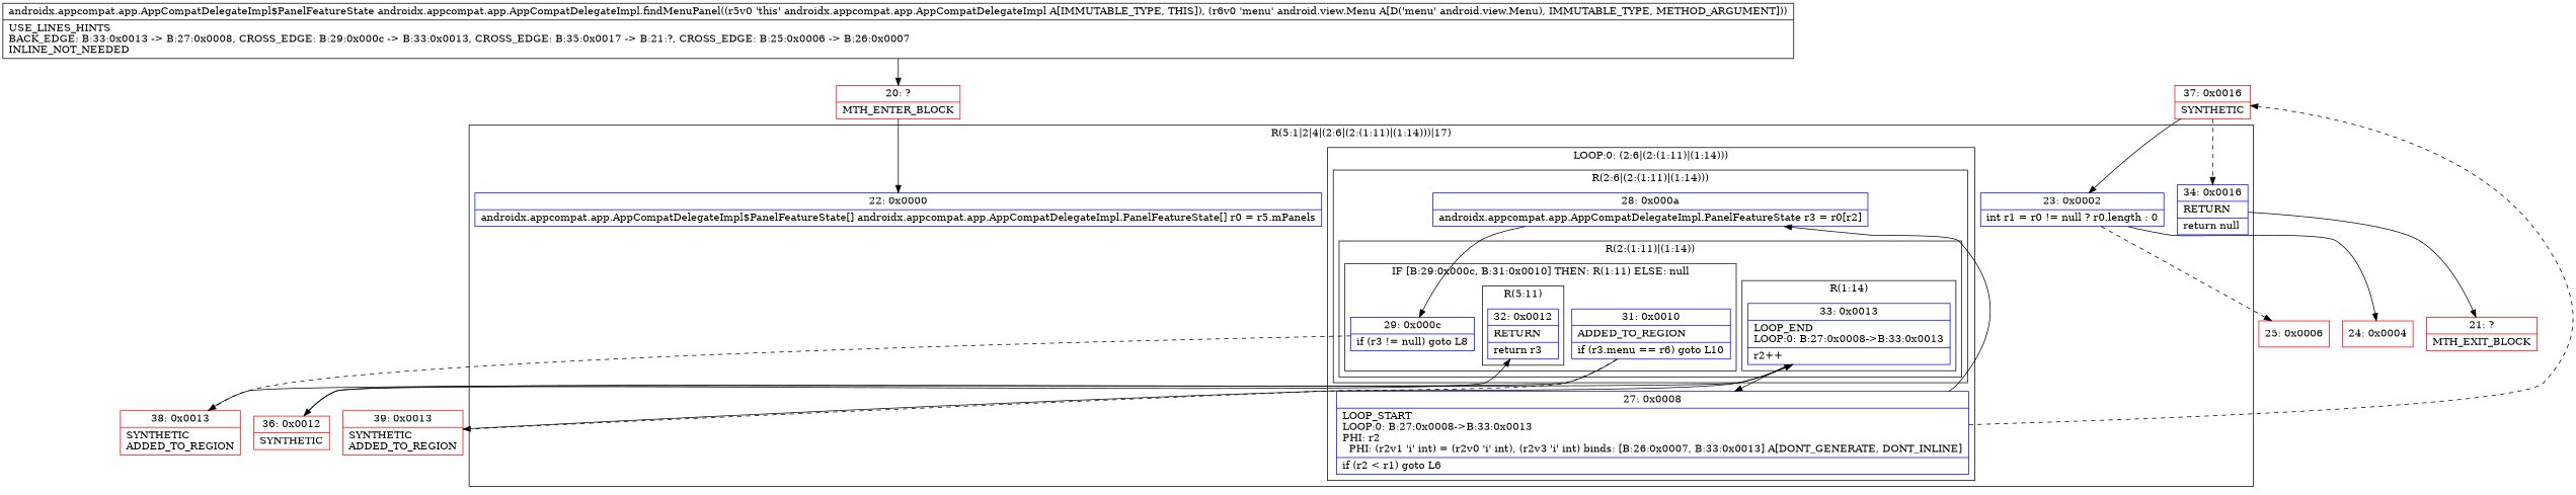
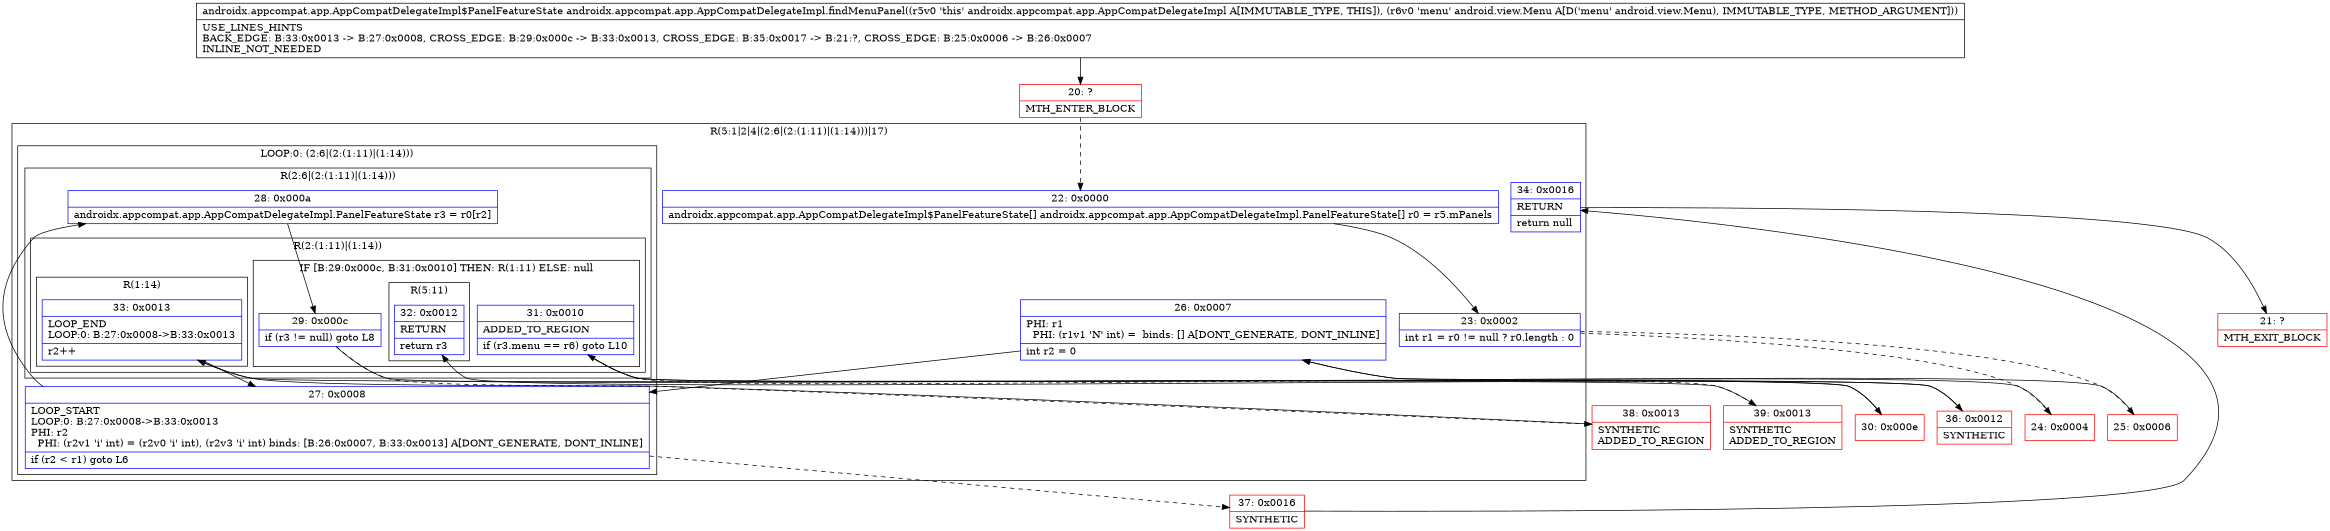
  digraph {
    node [color=blue shape=record]
    n1 [label="{32\:\ 0x0012|RETURN\l|return r3\l}"]
    n2 [label="{29\:\ 0x000c|if (r3 != null) goto L8\l}"]
    n3 [label="{31\:\ 0x0010|ADDED_TO_REGION\l|if (r3.menu == r6) goto L10\l}"]
    n4 [label="{33\:\ 0x0013|LOOP_END\lLOOP:0: B:27:0x0008\-\>B:33:0x0013\l|r2++\l}"]
    n5 [label="{28\:\ 0x000a|androidx.appcompat.app.AppCompatDelegateImpl.PanelFeatureState r3 = r0[r2]\l}"]
    n6 [label="{27\:\ 0x0008|LOOP_START\lLOOP:0: B:27:0x0008\-\>B:33:0x0013\lPHI: r2 \l  PHI: (r2v1 'i' int) = (r2v0 'i' int), (r2v3 'i' int) binds: [B:26:0x0007, B:33:0x0013] A[DONT_GENERATE, DONT_INLINE]\l|if (r2 \< r1) goto L6\l}"]
    n7 [label="{22\:\ 0x0000|androidx.appcompat.app.AppCompatDelegateImpl$PanelFeatureState[] androidx.appcompat.app.AppCompatDelegateImpl.PanelFeatureState[] r0 = r5.mPanels\l}"]
    n8 [label="{23\:\ 0x0002|int r1 = r0 != null ? r0.length : 0\l}"]
+   n9 [label="{26\:\ 0x0007|PHI: r1 \l  PHI: (r1v1 'N' int) =  binds: [] A[DONT_GENERATE, DONT_INLINE]\l|int r2 = 0\l}"]
    n10 [label="{34\:\ 0x0016|RETURN\l|return null\l}"]
+   n11 [color=red label="{30\:\ 0x000e}"]
    n12 [color=red label="{38\:\ 0x0013|SYNTHETIC\lADDED_TO_REGION\l}"]
    n13 [color=red label="{36\:\ 0x0012|SYNTHETIC\l}"]
    n14 [color=red label="{39\:\ 0x0013|SYNTHETIC\lADDED_TO_REGION\l}"]
    n15 [color=red label="{37\:\ 0x0016|SYNTHETIC\l}"]
    n16 [color=red label="{24\:\ 0x0004}"]
    n17 [color=red label="{25\:\ 0x0006}"]
    n18 [color=red label="{21\:\ ?|MTH_EXIT_BLOCK\l}"]
    n19 [color=red label="{20\:\ ?|MTH_ENTER_BLOCK\l}"]
    n20 [label="{androidx.appcompat.app.AppCompatDelegateImpl$PanelFeatureState androidx.appcompat.app.AppCompatDelegateImpl.findMenuPanel((r5v0 'this' androidx.appcompat.app.AppCompatDelegateImpl A[IMMUTABLE_TYPE, THIS]), (r6v0 'menu' android.view.Menu A[D('menu' android.view.Menu), IMMUTABLE_TYPE, METHOD_ARGUMENT]))  | USE_LINES_HINTS\lBACK_EDGE: B:33:0x0013 \-\> B:27:0x0008, CROSS_EDGE: B:29:0x000c \-\> B:33:0x0013, CROSS_EDGE: B:35:0x0017 \-\> B:21:?, CROSS_EDGE: B:25:0x0006 \-\> B:26:0x0007\lINLINE_NOT_NEEDED\l}" color=""]
    subgraph cluster_1 {
      label="R(5:1|2|4|(2:6|(2:(1:11)|(1:14)))|17)"
      n7
      n8
+     n9
      n10
      subgraph cluster_2 {
        label="LOOP:0: (2:6|(2:(1:11)|(1:14)))"
        n6
        subgraph cluster_3 {
          label="R(2:6|(2:(1:11)|(1:14)))"
          n5
          subgraph cluster_4 {
            label="R(2:(1:11)|(1:14))"
            subgraph cluster_5 {
              label="IF [B:29:0x000c, B:31:0x0010] THEN: R(1:11) ELSE: null"
              n2
              n3
              subgraph cluster_6 {
                label="R(5:11)"
                n1
              }
            }
            subgraph cluster_7 {
              label="R(1:14)"
              n4
            }
          }
        }
      }
    }
+   n2 -> n11
    n2 -> n12 [style=dashed]
    n3 -> n13
    n3 -> n14 [style=dashed]
    n4 -> n6
    n5 -> n2
    n6 -> n5
    n6 -> n15 [style=dashed]
-   n15 -> n8
-   n8 -> n16
+   n7 -> n8
+   n8 -> n16 [style=dashed]
    n8 -> n17 [style=dashed]
+   n9 -> n6
    n10 -> n18
+   n11 -> n3
    n12 -> n4
    n13 -> n1
    n14 -> n4
-   n15 -> n10 [style=dashed]
-   n19 -> n7
+   n15 -> n10
+   n16 -> n9
+   n17 -> n9
+   n19 -> n7 [style=dashed]
    n20 -> n19
  }
